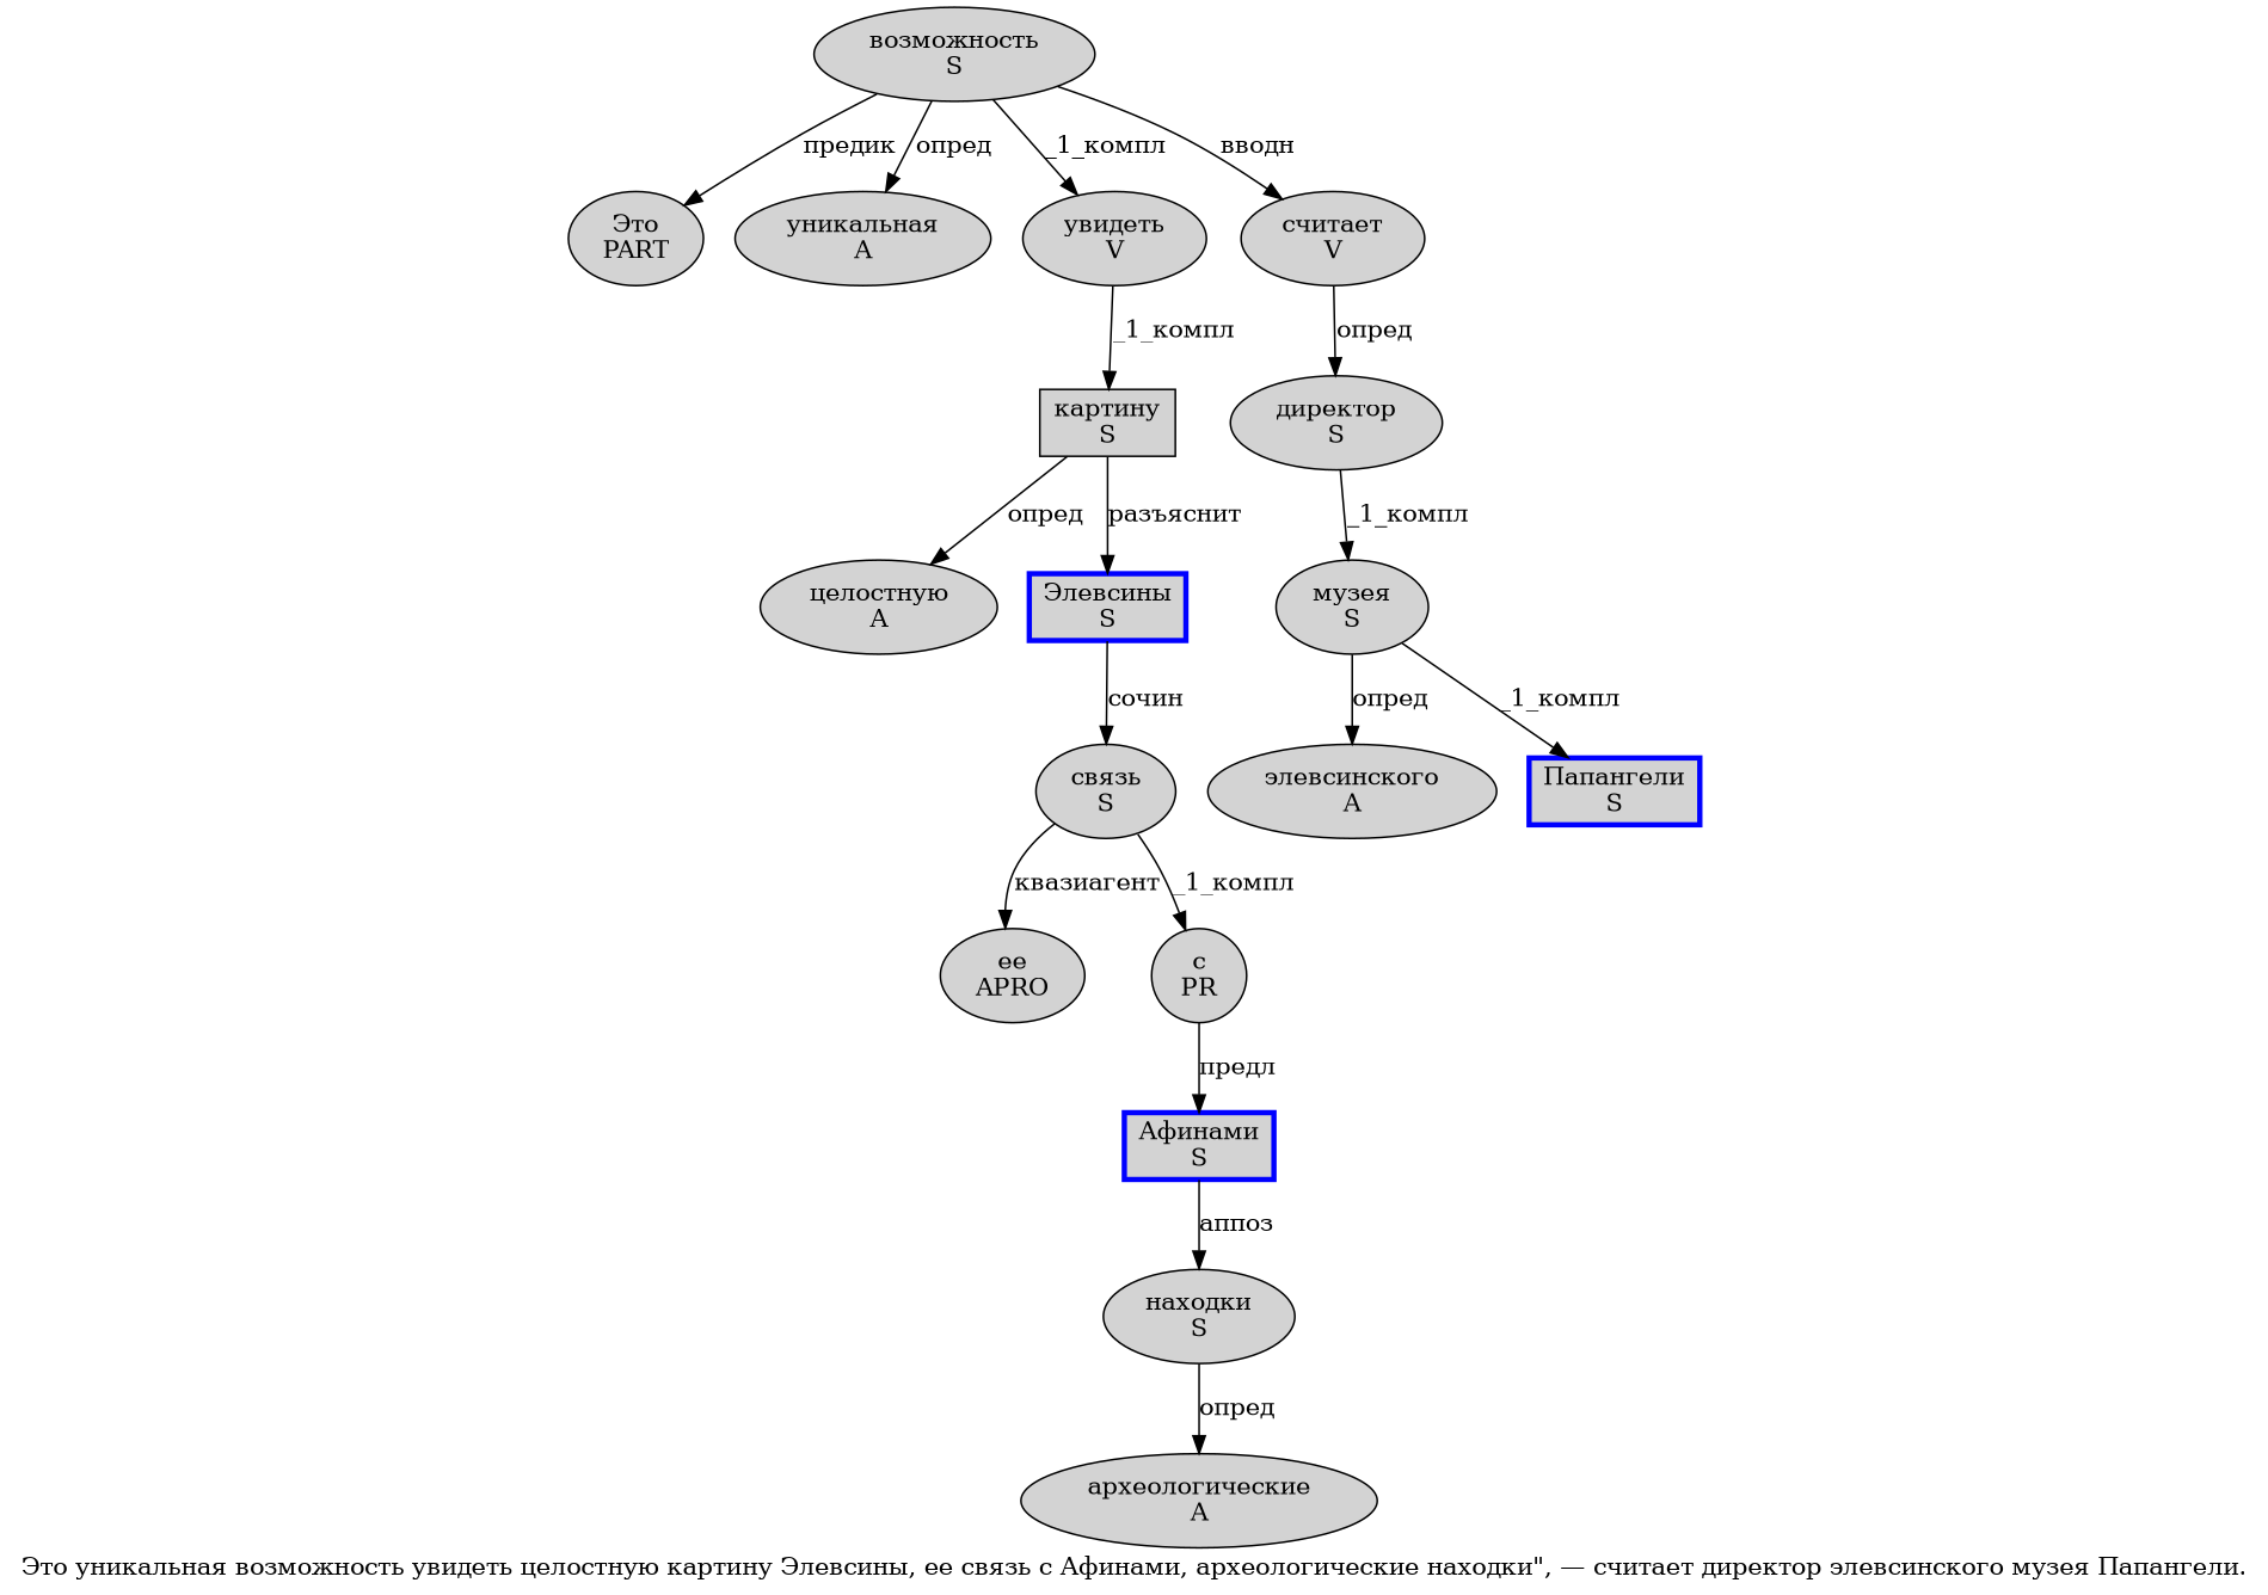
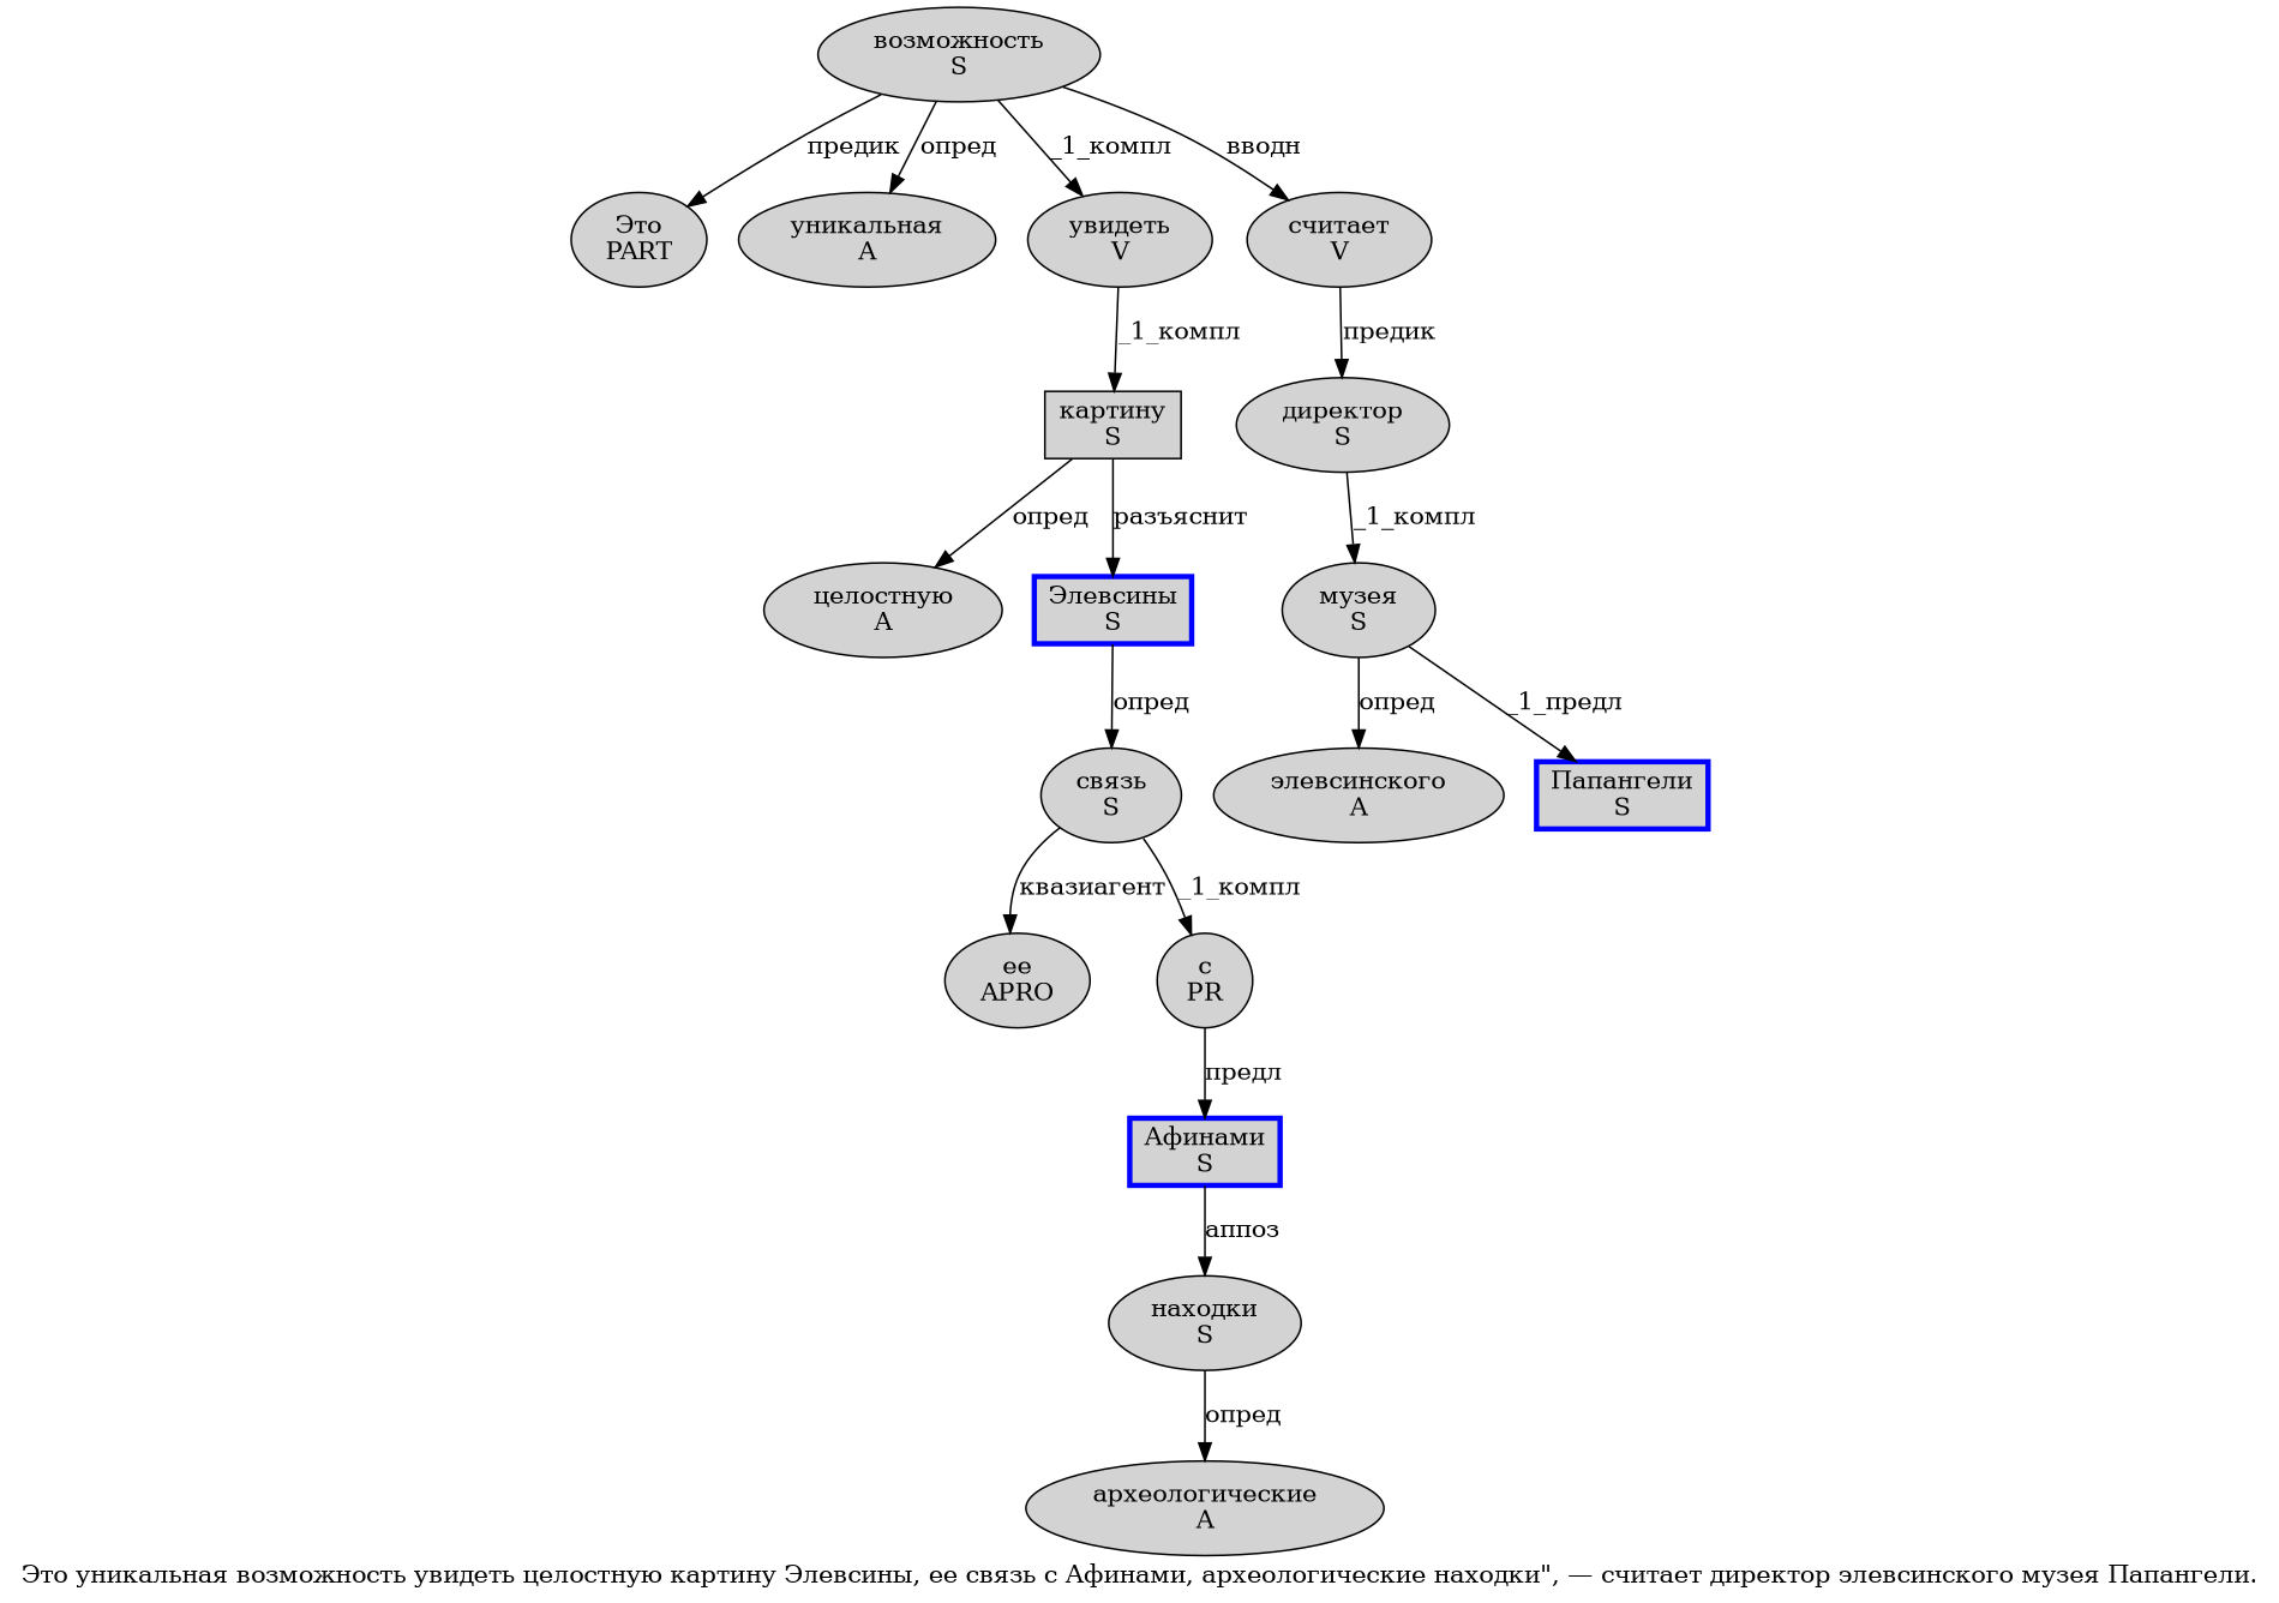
  digraph {
    label="Это уникальная возможность увидеть целостную картину Элевсины, ее связь с Афинами, археологические находки\", — считает директор элевсинского музея Папангели."
    node [fillcolor=lightgray penwidth=1 shape=ellipse style=filled]
    n1 [label="Это\nPART"]
    n2 [label="уникальная\nA"]
    n3 [label="возможность\nS"]
    n4 [label="увидеть\nV"]
    n5 [label="считает\nV"]
    n6 [label="картину\nS" shape=box]
    n7 [label="директор\nS"]
    n8 [label="целостную\nA"]
    n9 [color=blue label="Элевсины\nS" penwidth=3 shape=box]
    n10 [label="связь\nS"]
    n11 [label="ее\nAPRO"]
    n12 [label="с\nPR"]
    n13 [color=blue label="Афинами\nS" penwidth=3 shape=box]
    n14 [label="находки\nS"]
    n15 [label="археологические\nA"]
    n16 [label="музея\nS"]
    n17 [label="элевсинского\nA"]
    n18 [color=blue label="Папангели\nS" penwidth=3 shape=box]
    n3 -> n1 [label="предик"]
    n3 -> n2 [label="опред"]
    n3 -> n4 [label="_1_компл"]
    n3 -> n5 [label="вводн"]
    n4 -> n6 [label="_1_компл"]
-   n5 -> n7 [label="опред"]
+   n5 -> n7 [label="предик"]
    n6 -> n8 [label="опред"]
    n6 -> n9 [label="разъяснит"]
    n7 -> n16 [label="_1_компл"]
-   n9 -> n10 [label="сочин"]
+   n9 -> n10 [label="опред"]
    n10 -> n11 [label="квазиагент"]
    n10 -> n12 [label="_1_компл"]
    n12 -> n13 [label="предл"]
    n13 -> n14 [label="аппоз"]
    n14 -> n15 [label="опред"]
    n16 -> n17 [label="опред"]
-   n16 -> n18 [label="_1_компл"]
+   n16 -> n18 [label="_1_предл"]
  }
